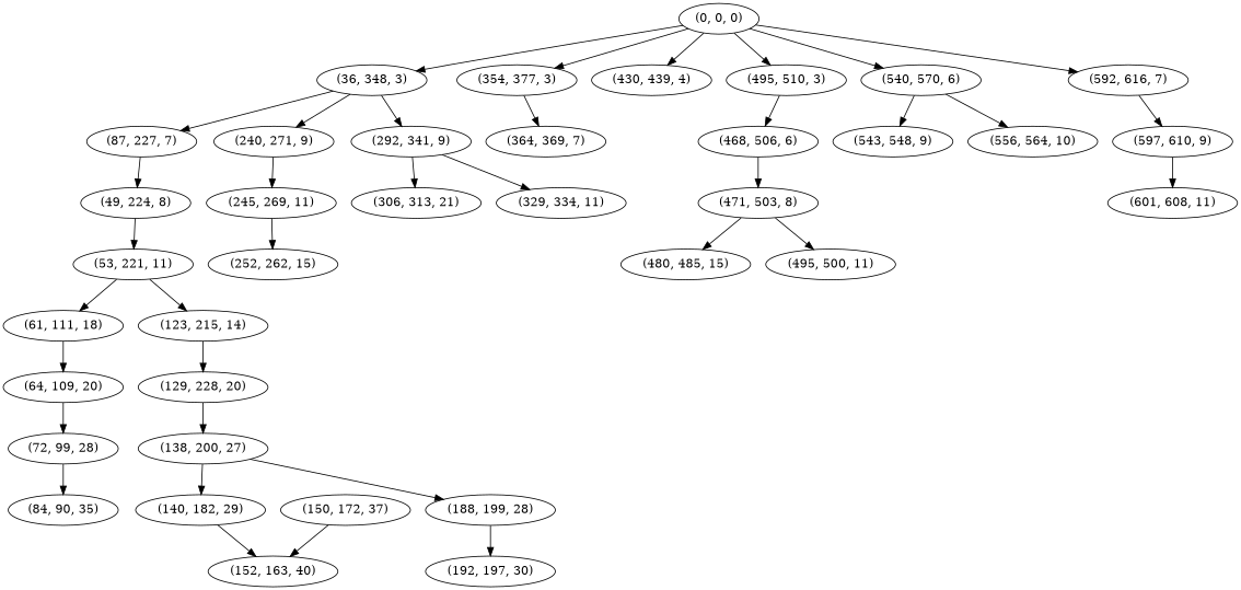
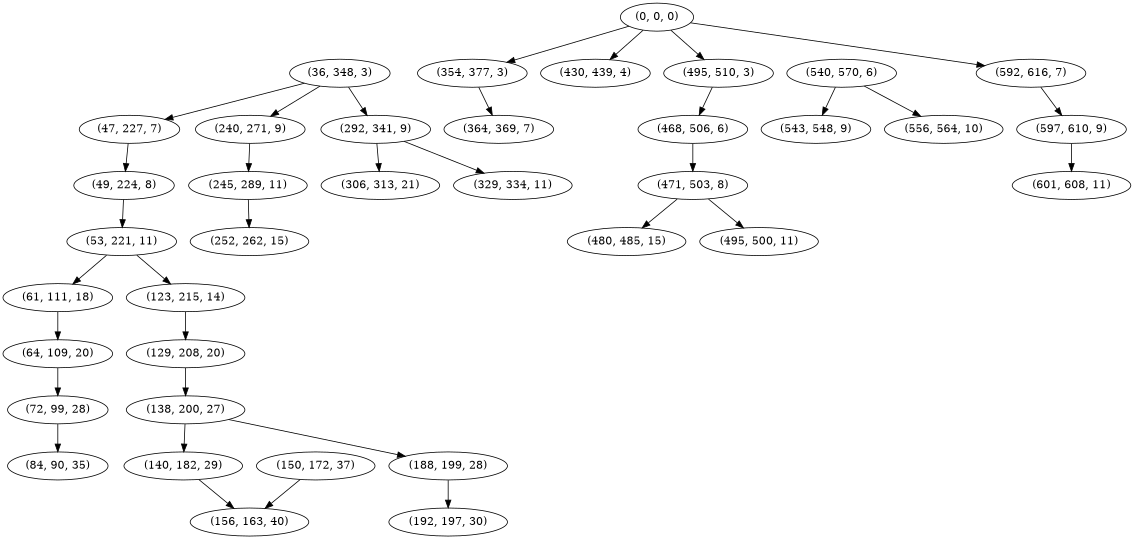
  digraph {
    "(0, 0, 0)"
    "(36, 348, 3)"
    "(354, 377, 3)"
    "(430, 439, 4)"
    n5 [label="(495, 510, 3)"]
    "(540, 570, 6)"
    "(592, 616, 7)"
-   "(47, 227, 7)" [label="(87, 227, 7)"]
+   "(47, 227, 7)"
    "(240, 271, 9)"
    "(292, 341, 9)"
    "(364, 369, 7)"
    "(468, 506, 6)"
    "(543, 548, 9)"
    "(556, 564, 10)"
    "(597, 610, 9)"
    "(49, 224, 8)"
-   "(245, 269, 11)"
+   "(245, 269, 11)" [label="(245, 289, 11)"]
    "(306, 313, 21)"
    "(329, 334, 11)"
    "(53, 221, 11)"
    "(61, 111, 18)"
    "(123, 215, 14)"
    "(64, 109, 20)"
-   "(129, 208, 20)" [label="(129, 228, 20)"]
+   "(129, 208, 20)"
    "(72, 99, 28)"
    "(84, 90, 35)"
    "(138, 200, 27)"
    "(140, 182, 29)"
    "(188, 199, 28)"
-   "(156, 163, 40)" [label="(152, 163, 40)"]
+   "(156, 163, 40)"
    "(192, 197, 30)"
    "(150, 172, 37)"
    "(252, 262, 15)"
    "(471, 503, 8)"
    "(480, 485, 15)"
    "(495, 500, 11)"
    "(601, 608, 11)"
-   "(0, 0, 0)" -> "(36, 348, 3)"
    "(0, 0, 0)" -> "(354, 377, 3)"
    "(0, 0, 0)" -> "(430, 439, 4)"
    "(0, 0, 0)" -> n5
-   "(0, 0, 0)" -> "(540, 570, 6)"
    "(0, 0, 0)" -> "(592, 616, 7)"
    "(36, 348, 3)" -> "(47, 227, 7)"
    "(36, 348, 3)" -> "(240, 271, 9)"
    "(36, 348, 3)" -> "(292, 341, 9)"
    "(354, 377, 3)" -> "(364, 369, 7)"
    n5 -> "(468, 506, 6)"
    "(540, 570, 6)" -> "(543, 548, 9)"
    "(540, 570, 6)" -> "(556, 564, 10)"
    "(592, 616, 7)" -> "(597, 610, 9)"
    "(47, 227, 7)" -> "(49, 224, 8)"
    "(240, 271, 9)" -> "(245, 269, 11)"
    "(292, 341, 9)" -> "(306, 313, 21)"
    "(292, 341, 9)" -> "(329, 334, 11)"
    "(468, 506, 6)" -> "(471, 503, 8)"
    "(597, 610, 9)" -> "(601, 608, 11)"
    "(49, 224, 8)" -> "(53, 221, 11)"
    "(245, 269, 11)" -> "(252, 262, 15)"
    "(53, 221, 11)" -> "(61, 111, 18)"
    "(53, 221, 11)" -> "(123, 215, 14)"
    "(61, 111, 18)" -> "(64, 109, 20)"
    "(123, 215, 14)" -> "(129, 208, 20)"
    "(64, 109, 20)" -> "(72, 99, 28)"
    "(129, 208, 20)" -> "(138, 200, 27)"
    "(72, 99, 28)" -> "(84, 90, 35)"
    "(138, 200, 27)" -> "(140, 182, 29)"
    "(138, 200, 27)" -> "(188, 199, 28)"
    "(140, 182, 29)" -> "(156, 163, 40)"
    "(188, 199, 28)" -> "(192, 197, 30)"
    "(150, 172, 37)" -> "(156, 163, 40)"
    "(471, 503, 8)" -> "(480, 485, 15)"
    "(471, 503, 8)" -> "(495, 500, 11)"
  }
